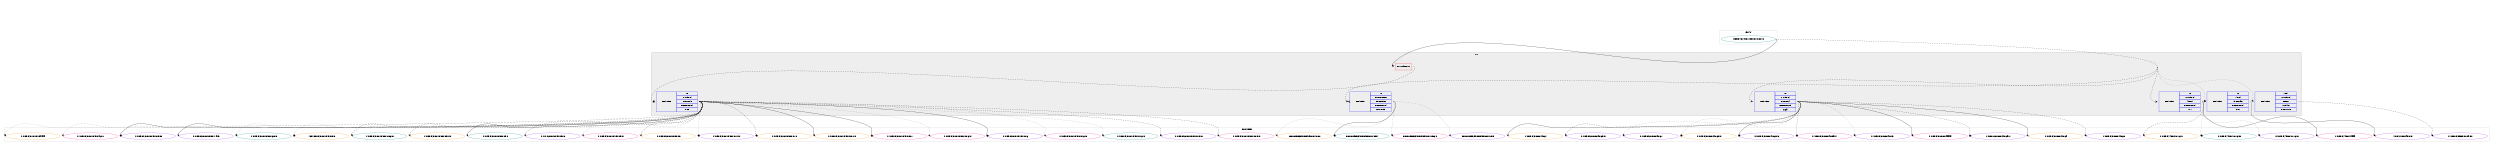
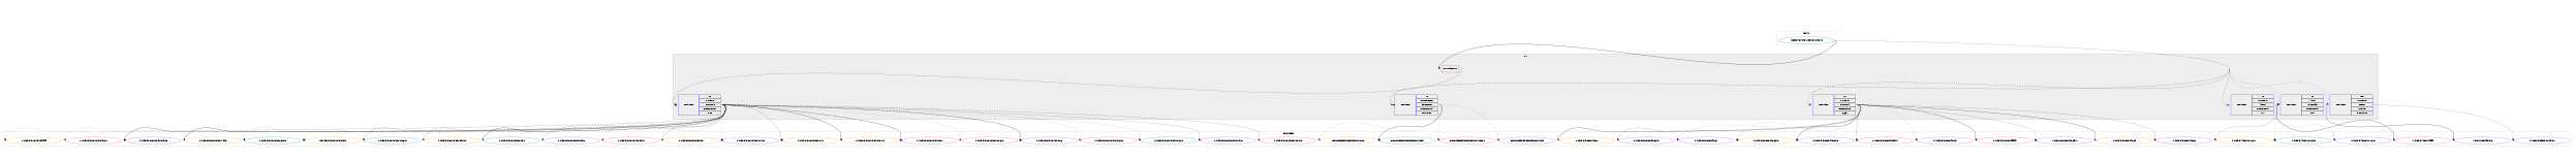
  digraph {
    compound=true
    concentrate=true
    fontname=Helvetica
    fontsize=10
    newrank=true
    rankdir=TB
    ranksep=1.5
    node [color=purple fontname=Helvetica fontsize=10]
    edge [arrowhead=diamond headport=w style=dotted tailport=e weight=100]
    n1 [color=teal label="media-libs/libsoundtouch-1.8.0-r1" width=4]
    n2 [color=blue label=<<TABLE BORDER="0" CELLBORDER="1" CELLSPACING="0" CELLPADDING="4" WIDTH="220"><TR><TD ROWSPAN="6" CELLPADDING="30">pack_dep</TD></TR><TR><TD WIDTH="110">no</TD></TR><TR><TD>sys-devel</TD></TR><TR><TD>automake</TD></TR><TR><TD>greaterequal</TD></TR><TR><TD>1.15</TD></TR></TABLE>> shape=none]
    n3 [color=red label=<<TABLE BORDER="0" CELLBORDER="1" CELLSPACING="0" CELLPADDING="4"><TR><TD CELLPADDING="10">any_of_group</TD></TR></TABLE>> shape=none]
    n4 [color=blue label=<<TABLE BORDER="0" CELLBORDER="1" CELLSPACING="0" CELLPADDING="4" WIDTH="220"><TR><TD ROWSPAN="6" CELLPADDING="30">pack_dep</TD></TR><TR><TD WIDTH="110">no</TD></TR><TR><TD>app-portage</TD></TR><TR><TD>elt-patches</TD></TR><TR><TD>greaterequal</TD></TR><TR><TD>20170422</TD></TR></TABLE>> shape=none]
    n5 [color=blue label=<<TABLE BORDER="0" CELLBORDER="1" CELLSPACING="0" CELLPADDING="4" WIDTH="220"><TR><TD ROWSPAN="6" CELLPADDING="30">pack_dep</TD></TR><TR><TD WIDTH="110">no</TD></TR><TR><TD>sys-devel</TD></TR><TR><TD>autoconf</TD></TR><TR><TD>greaterequal</TD></TR><TR><TD>2.69</TD></TR></TABLE>> shape=none]
    n6 [color=blue label=<<TABLE BORDER="0" CELLBORDER="1" CELLSPACING="0" CELLPADDING="4" WIDTH="220"><TR><TD ROWSPAN="6" CELLPADDING="30">pack_dep</TD></TR><TR><TD WIDTH="110">no</TD></TR><TR><TD>sys-devel</TD></TR><TR><TD>libtool</TD></TR><TR><TD>greaterequal</TD></TR><TR><TD>2.4</TD></TR></TABLE>> shape=none]
    n7 [color=blue label=<<TABLE BORDER="0" CELLBORDER="1" CELLSPACING="0" CELLPADDING="4" WIDTH="220"><TR><TD ROWSPAN="6" CELLPADDING="30">pack_dep</TD></TR><TR><TD WIDTH="110">no</TD></TR><TR><TD>virtual</TD></TR><TR><TD>pkgconfig</TD></TR><TR><TD>greaterequal</TD></TR><TR><TD>0-r1</TD></TR></TABLE>> shape=none]
    n8 [color=blue label=<<TABLE BORDER="0" CELLBORDER="1" CELLSPACING="0" CELLPADDING="4" WIDTH="220"><TR><TD ROWSPAN="6" CELLPADDING="30">pack_dep</TD></TR><TR><TD WIDTH="110">weak</TD></TR><TR><TD>sys-devel</TD></TR><TR><TD>gettext</TD></TR><TR><TD>smaller</TD></TR><TR><TD>0.18.1.1-r3</TD></TR></TABLE>> shape=none]
    n9 [color=deeppink label="sys-devel/automake-1.10.3-r1" width=4]
    n10 [label="sys-devel/automake-1.10.3-r2" width=4]
    n11 [color=teal label="sys-devel/automake-1.11.6-r1" width=4]
    n12 [color=deeppink label="sys-devel/automake-1.11.6-r2" width=4]
    n13 [label="sys-devel/automake-1.12.6" width=4]
    n14 [color=deeppink label="sys-devel/automake-1.12.6-r1" width=4]
    n15 [color=deeppink label="sys-devel/automake-1.13.4" width=4]
    n16 [color=darkorange label="sys-devel/automake-1.13.4-r1" width=4]
    n17 [color=darkorange label="sys-devel/automake-1.14.1" width=4]
    n18 [label="sys-devel/automake-1.14.1-r1" width=4]
    n19 [color=darkorange label="sys-devel/automake-1.15" width=4]
    n20 [color=deeppink label="sys-devel/automake-1.15-r1" width=4]
-   n21 [label="sys-sys/automake-1.15-r2" width=4]
+   n21 [label="sys-devel/automake-1.15-r2" width=4]
    n22 [color=teal label="sys-devel/automake-1.15.1" width=4]
    n23 [color=darkorange label="sys-devel/automake-1.15.1-r1" width=4]
    n24 [color=teal label="sys-devel/automake-1.4_p6-r2" width=4]
    n25 [color=darkorange label="weak-devel/automake-1.5-r2" width=4]
    n26 [color=teal label="sys-devel/automake-1.6.3-r2" width=4]
-   n27 [label="sys-devel/automake-1.7.9-r3" width=4]
+   n27 [color=darkorange label="sys-devel/automake-1.7.9-r3" width=4]
    n28 [label="sys-devel/automake-1.8.5-r5" width=4]
    n29 [color=deeppink label="sys-devel/automake-1.9.6-r4" width=4]
    n30 [color=darkorange label="sys-devel/automake-9999" width=4]
    n31 [color=teal label="app-portage/elt-patches-20170317" width=4]
    n32 [color=darkorange label="app-portage/elt-patches-20170422" width=4]
    n33 [label="app-portage/elt-patches-20170815" width=4]
    n34 [color=deeppink label="app-portage/elt-patches-10170826.1" width=4]
    n35 [label="sys-devel/autoconf-2.13" width=4]
    n36 [color=deeppink label="sys-devel/autoconf-2.59-r7" width=4]
    n37 [label="sys-devel/autoconf-2.61-r2" width=4]
    n38 [color=darkorange label="sys-devel/autoconf-2.63-r1" width=4]
    n39 [label="sys-devel/autoconf-2.64" width=4]
    n40 [label="sys-devel/autoconf-2.65-r1" width=4]
    n41 [color=darkorange label="sys-devel/autoconf-2.67" width=4]
    n42 [label="sys-devel/autoconf-2.68" width=4]
    n43 [color=darkorange label="sys-devel/autoconf-2.69" width=4]
    n44 [label="sys-group/autoconf-2.69-r4" width=4]
    n45 [color=deeppink label="sys-devel/autoconf-9999" width=4]
    n46 [label="sys-devel/libtool-2.4.6-r2" width=4]
    n47 [color=teal label="sys-devel/libtool-2.4.6-r3" width=4]
    n48 [color=darkorange label="sys-devel/libtool-2.4.6-r4" width=4]
    n49 [color=deeppink label="sys-devel/libtool-9999" width=4]
    n50 [label="virtual/pkgconfig-0-r1" width=4]
    n51 [label="sys-devel/gettext-0.19.8.1" width=4]
    subgraph cluster_1 {
      color=gray
      label=<<i>ebuild</i>>
      rank=same
      n1
    }
    subgraph cluster_2 {
      color=gray
      label=<<i>dependencies</i>>
      subgraph cluster_3 {
        color=gray
        fillcolor="#eeeeee"
        label=<<i>compile</i>>
        style=filled
        subgraph sub_4 {
          color=gray
          fillcolor="#eeeeee"
          label=<<i>compile</i>>
          style=filled
          n3
          subgraph sub_5 {
            color=gray
            fillcolor="#eeeeee"
            label=<<i>compile</i>>
            style=filled
            n2
          }
        }
        subgraph sub_6 {
          color=gray
          fillcolor="#eeeeee"
          label=<<i>compile</i>>
          style=filled
          n4
        }
        subgraph sub_7 {
          color=gray
          fillcolor="#eeeeee"
          label=<<i>compile</i>>
          style=filled
          n5
        }
        subgraph sub_8 {
          color=gray
          fillcolor="#eeeeee"
          label=<<i>compile</i>>
          style=filled
          n6
        }
        subgraph sub_9 {
          color=gray
          fillcolor="#eeeeee"
          label=<<i>compile</i>>
          style=filled
          n7
        }
        subgraph sub_10 {
          color=gray
          fillcolor="#eeeeee"
          label=<<i>compile</i>>
          style=filled
          n8
        }
      }
      subgraph cluster_11 {
        color=gray
        fillcolor="#eeeeee"
        label=<<i>compile and run</i>>
        style=filled
      }
      subgraph cluster_12 {
        color=gray
        fillcolor="#eeeeee"
        label=<<i>run</i>>
        style=filled
      }
    }
    subgraph cluster_13 {
      color=gray
      label=<<i>candidates</i>>
      rank=same
      subgraph sub_14 {
        color=black
        label=<<i>candidates</i>>
        nodesep=1
        rank=same
        n9
        n10
        n11
        n12
        n13
        n14
        n15
        n16
        n17
        n18
        n19
        n20
        n21
        n22
        n23
        n24
        n25
        n26
        n27
        n28
        n29
        n30
      }
      subgraph sub_15 {
        color=black
        label=<<i>candidates</i>>
        nodesep=1
        rank=same
        n31
        n32
        n33
        n34
      }
      subgraph sub_16 {
        color=black
        label=<<i>candidates</i>>
        nodesep=1
        rank=same
        n35
        n36
        n37
        n38
        n39
        n40
        n41
        n42
        n43
        n44
        n45
      }
      subgraph sub_17 {
        color=black
        label=<<i>candidates</i>>
        nodesep=1
        rank=same
        n46
        n47
        n48
        n49
      }
      subgraph sub_18 {
        color=black
        label=<<i>candidates</i>>
        nodesep=1
        rank=same
        n50
      }
      subgraph sub_19 {
        color=black
        label=<<i>candidates</i>>
        nodesep=1
        rank=same
        n51
      }
    }
    n1 -> n3 [style=solid weight=20]
    n1 -> n4 [arrowhead=vee style=dashed weight=20]
    n1 -> n5 [arrowhead=vee style=dashed weight=20]
    n1 -> n6 [arrowhead=vee style=dashed weight=20]
    n1 -> n7 [arrowhead=box weight=20]
    n1 -> n8 [arrowhead=vee weight=20]
    n2 -> n9 [arrowhead=vee style=dashed]
    n2 -> n10 [style=dashed]
    n2 -> n11
    n2 -> n12 [arrowhead=vee]
    n2 -> n13 [arrowhead=box style=solid]
    n2 -> n14 [arrowhead=vee]
    n2 -> n15 [arrowhead=box style=solid]
    n2 -> n16 [style=solid]
    n2 -> n17 [arrowhead=box style=dashed]
    n2 -> n18 [arrowhead=box]
    n2 -> n19 [arrowhead=vee style=dashed]
    n2 -> n20 [arrowhead=vee]
    n2 -> n21 [arrowhead=vee style=dashed]
    n2 -> n22 [arrowhead=vee style=solid]
    n2 -> n23 [arrowhead=vee style=dashed]
    n2 -> n24 [style=dashed]
    n2 -> n25 [arrowhead=box]
    n2 -> n26
    n2 -> n27 [arrowhead=vee style=solid]
    n2 -> n28 [arrowhead=box style=solid]
    n2 -> n29 [arrowhead=vee]
    n2 -> n30
    n3 -> n2 [arrowhead=box style=dashed weight=20]
    n4 -> n31 [arrowhead=box style=solid]
    n4 -> n32 [arrowhead=vee]
    n4 -> n33 [arrowhead=vee]
    n4 -> n34
    n5 -> n35
    n5 -> n36 [arrowhead=box style=dashed]
    n5 -> n37 [arrowhead=box style=solid]
    n5 -> n38 [arrowhead=box]
    n5 -> n39
    n5 -> n40 [style=dashed]
    n5 -> n41 [arrowhead=vee style=solid]
    n5 -> n42 [style=dashed]
    n5 -> n43 [arrowhead=vee style=solid]
    n5 -> n44 [arrowhead=box style=dashed]
    n5 -> n45 [style=solid]
    n6 -> n46
    n6 -> n47 [arrowhead=box]
    n6 -> n48 [style=dashed]
    n6 -> n49 [style=solid]
    n7 -> n50 [style=solid]
    n8 -> n51 [style=dashed]
  }
